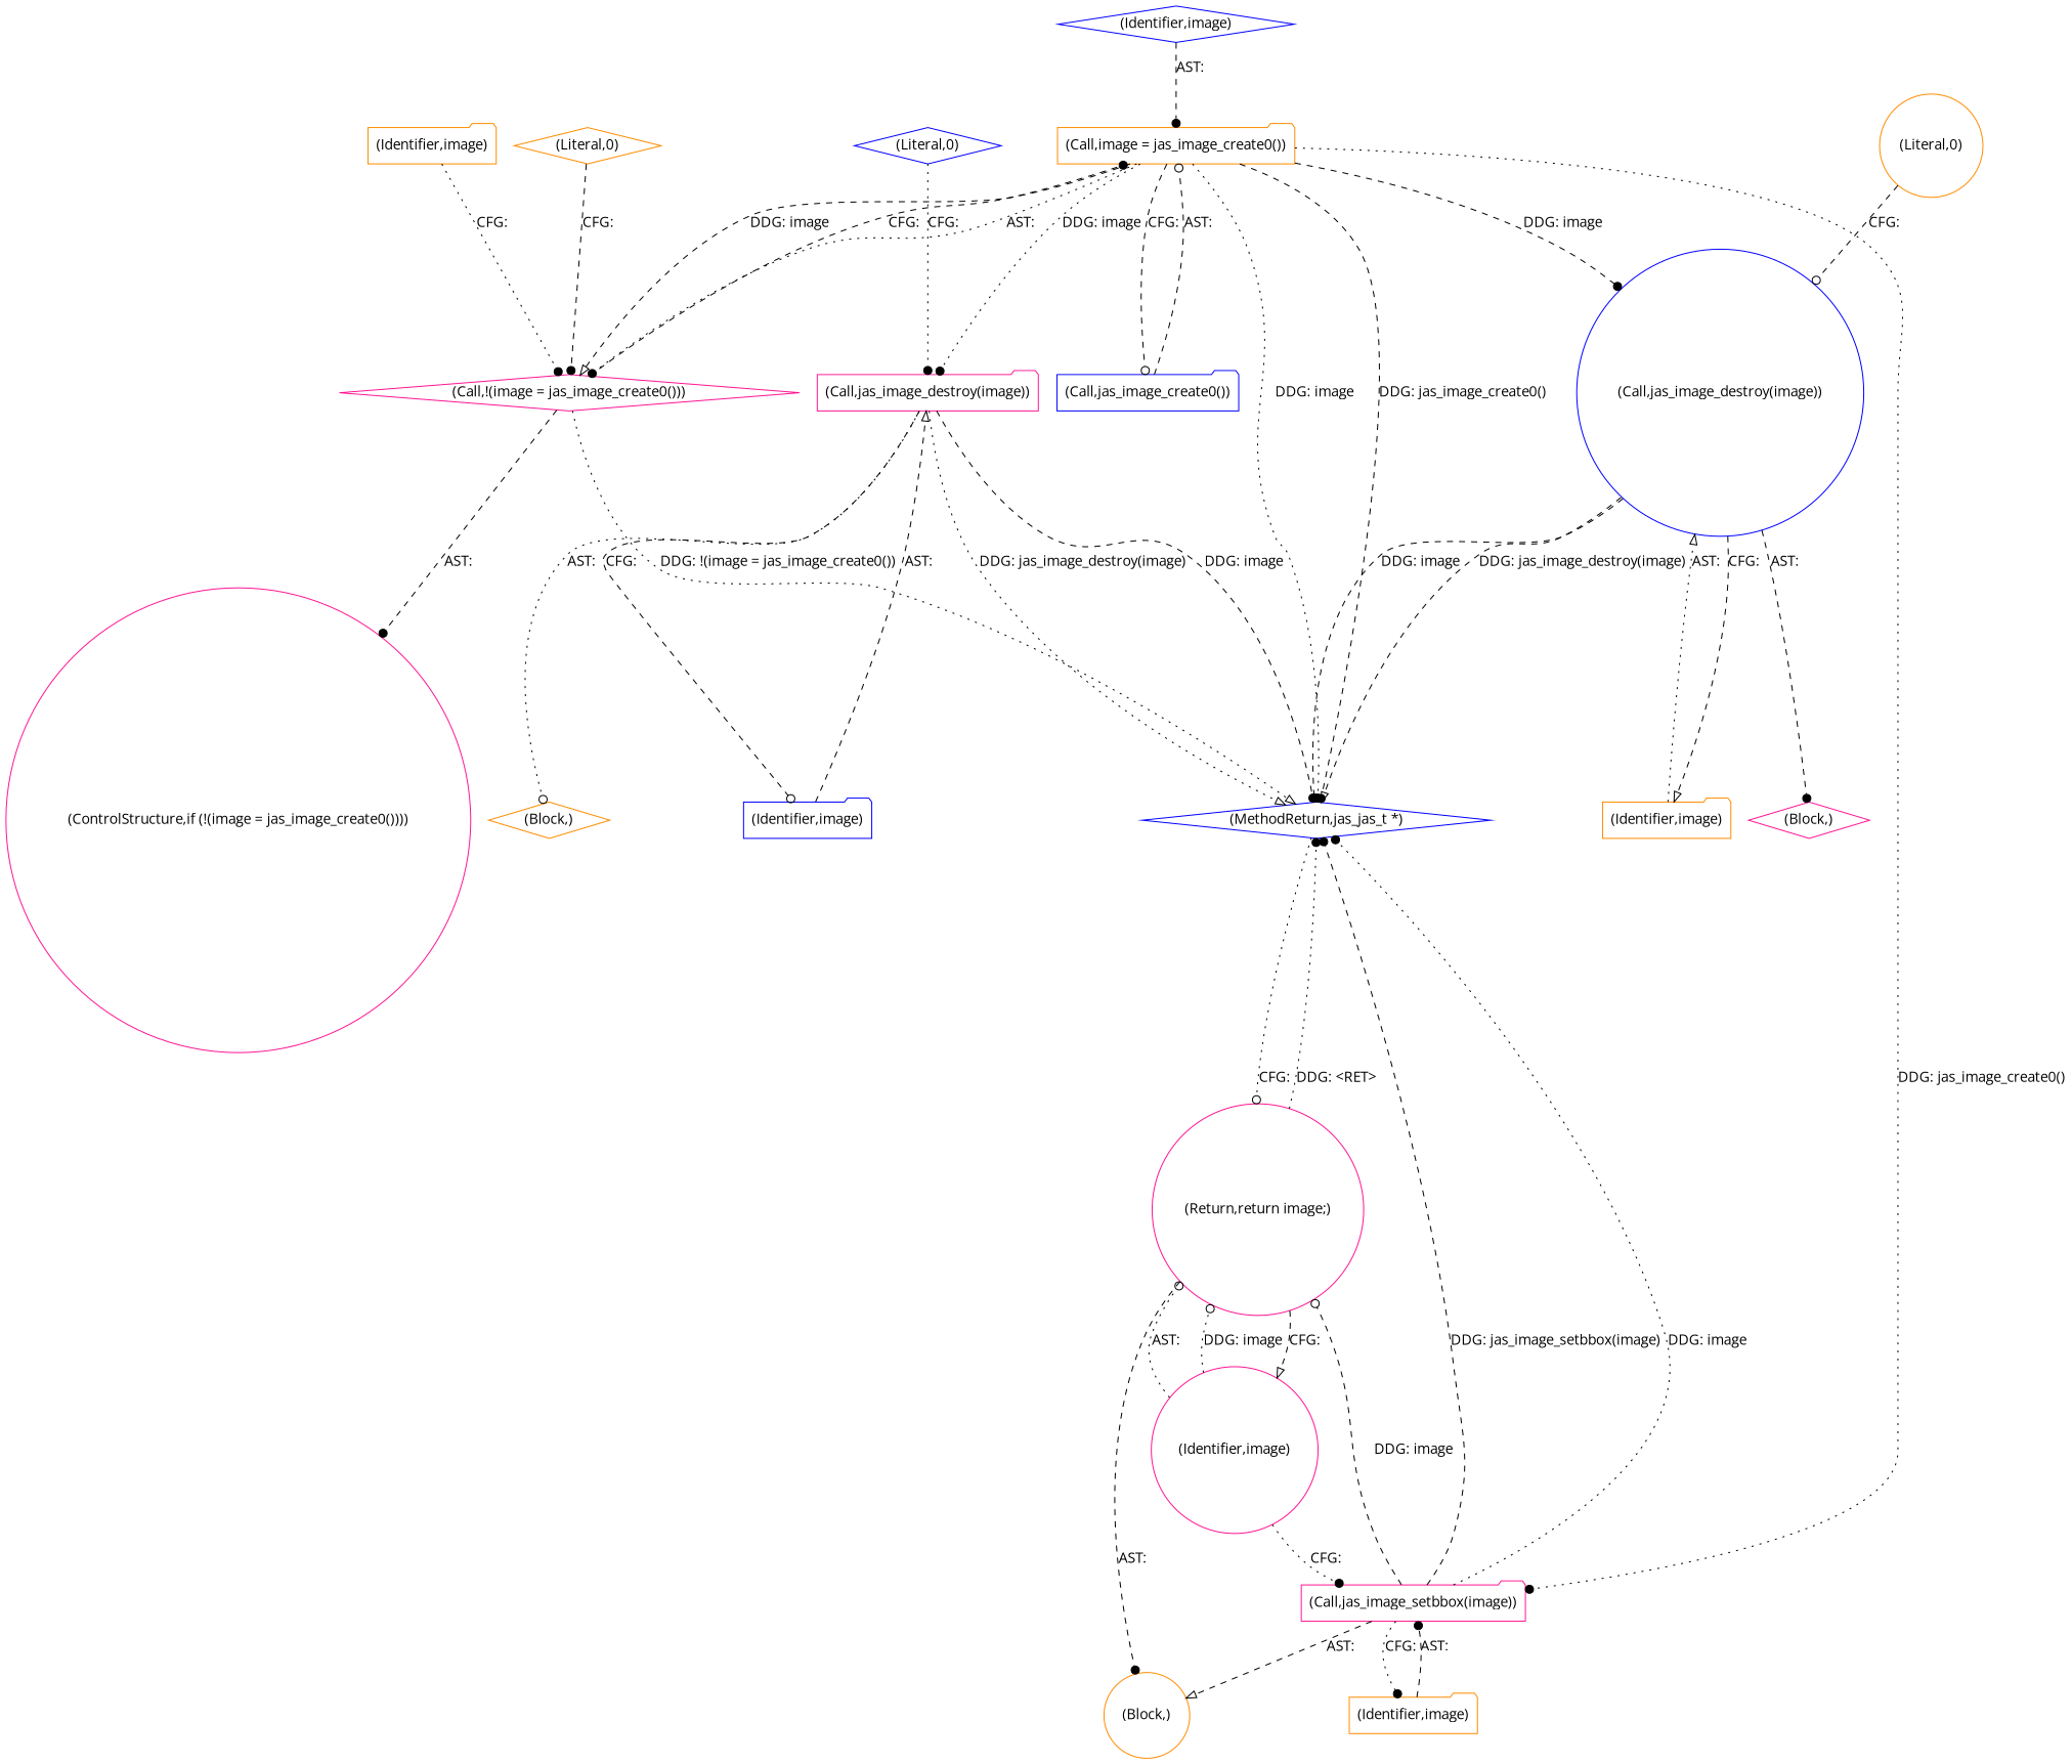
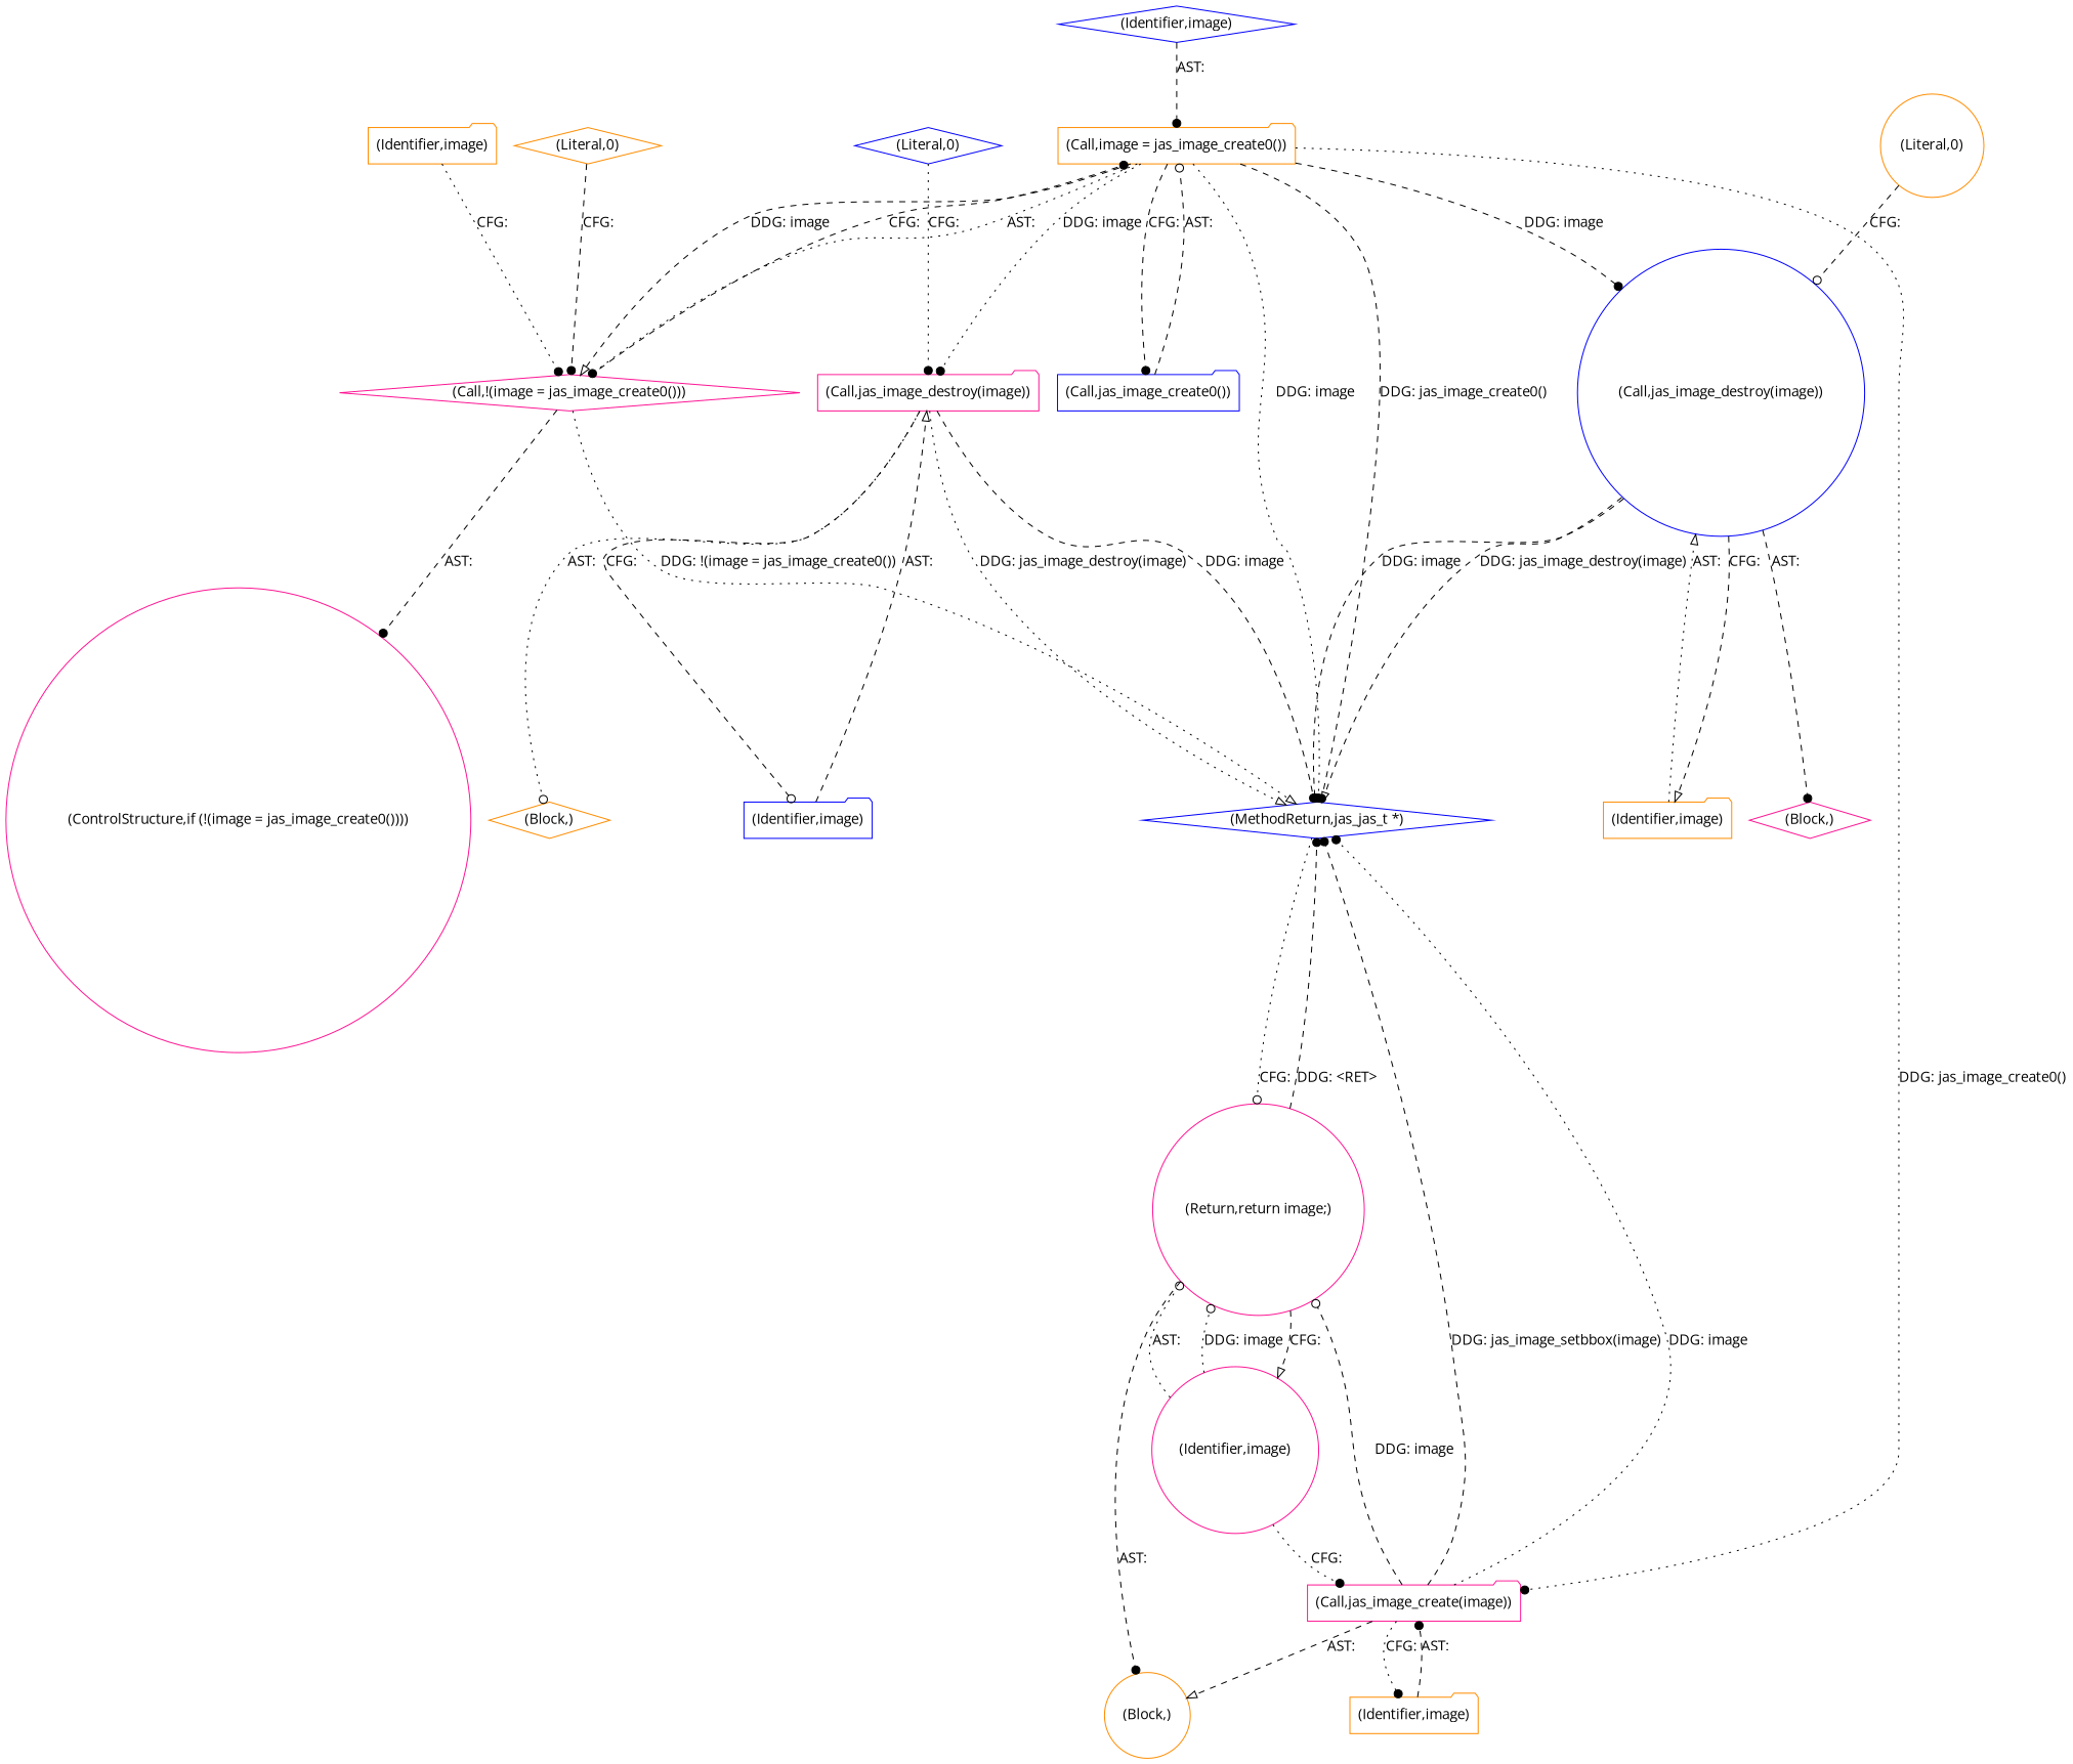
  digraph {
    fontname="Open Sans"
    node [color=darkorange fontname="Open Sans" shape=folder]
    edge [arrowhead=dot fontname="Open Sans" style=dashed]
    n1 [label="(Call,image = jas_image_create0())"]
    n2 [color=deeppink label="(Call,!(image = jas_image_create0()))" shape=diamond]
    n3 [color=deeppink label="(Call,jas_image_destroy(image))"]
    n4 [color=blue label="(Call,jas_image_destroy(image))" shape=circle]
-   n5 [color=deeppink label="(Call,jas_image_setbbox(image))"]
+   n5 [color=deeppink label="(Call,jas_image_create(image))"]
    n6 [color=blue label="(MethodReturn,jas_jas_t *)" shape=diamond]
    n7 [color=blue label="(Call,jas_image_create0())"]
    n8 [color=deeppink label="(ControlStructure,if (!(image = jas_image_create0())))" shape=circle]
    n9 [label="(Block,)" shape=diamond]
    n10 [color=blue label="(Identifier,image)"]
    n11 [color=deeppink label="(Block,)" shape=diamond]
    n12 [label="(Identifier,image)"]
    n13 [color=deeppink label="(Return,return image;)" shape=circle]
    n14 [label="(Block,)" shape=circle]
    n15 [label="(Identifier,image)"]
    n16 [color=deeppink label="(Identifier,image)" shape=circle]
    n17 [label="(Literal,0)" shape=circle]
    n18 [label="(Identifier,image)"]
    n19 [label="(Literal,0)" shape=diamond]
    n20 [color=blue label="(Identifier,image)" shape=diamond]
    n21 [color=blue label="(Literal,0)" shape=diamond]
    n1 -> n2 [label="AST: " style=dotted]
    n1 -> n2 [arrowhead=onormal label="DDG: image"]
    n1 -> n3 [label="DDG: image" style=dotted]
    n1 -> n4 [label="DDG: image"]
    n1 -> n5 [label="DDG: jas_image_create0()" style=dotted]
    n1 -> n6 [label="DDG: jas_image_create0()"]
    n1 -> n6 [label="DDG: image" style=dotted]
-   n1 -> n7 [arrowhead=odot label="CFG: "]
+   n1 -> n7 [label="CFG: "]
    n2 -> n1 [label="CFG: "]
    n2 -> n6 [arrowhead=onormal label="DDG: !(image = jas_image_create0())" style=dotted]
    n2 -> n8 [label="AST: "]
    n3 -> n6 [arrowhead=onormal label="DDG: jas_image_destroy(image)" style=dotted]
    n3 -> n6 [label="DDG: image"]
    n3 -> n9 [arrowhead=odot label="AST: " style=dotted]
    n3 -> n10 [arrowhead=odot label="CFG: "]
    n4 -> n6 [arrowhead=onormal label="DDG: jas_image_destroy(image)"]
    n4 -> n6 [label="DDG: image"]
    n4 -> n11 [label="AST: "]
    n4 -> n12 [arrowhead=onormal label="CFG: "]
    n5 -> n6 [label="DDG: jas_image_setbbox(image)"]
    n5 -> n6 [label="DDG: image" style=dotted]
    n5 -> n13 [arrowhead=odot label="DDG: image"]
    n5 -> n14 [arrowhead=onormal label="AST: "]
    n5 -> n15 [label="CFG: " style=dotted]
    n6 -> n13 [arrowhead=odot label="CFG: " style=dotted]
    n7 -> n1 [arrowhead=odot label="AST: "]
    n10 -> n3 [arrowhead=onormal label="AST: "]
    n12 -> n4 [arrowhead=onormal label="AST: " style=dotted]
-   n13 -> n6 [label="DDG: <RET>" style=dotted]
+   n13 -> n6 [label="DDG: <RET>"]
    n13 -> n14 [label="AST: "]
    n13 -> n16 [arrowhead=onormal label="CFG: "]
    n15 -> n5 [label="AST: "]
    n16 -> n5 [label="CFG: " style=dotted]
    n16 -> n13 [arrowhead=odot label="AST: " style=dotted]
    n16 -> n13 [arrowhead=odot label="DDG: image" style=dotted]
    n17 -> n4 [arrowhead=odot label="CFG: "]
    n18 -> n2 [label="CFG: " style=dotted]
    n19 -> n2 [label="CFG: "]
    n20 -> n1 [label="AST: "]
    n21 -> n3 [label="CFG: " style=dotted]
  }
